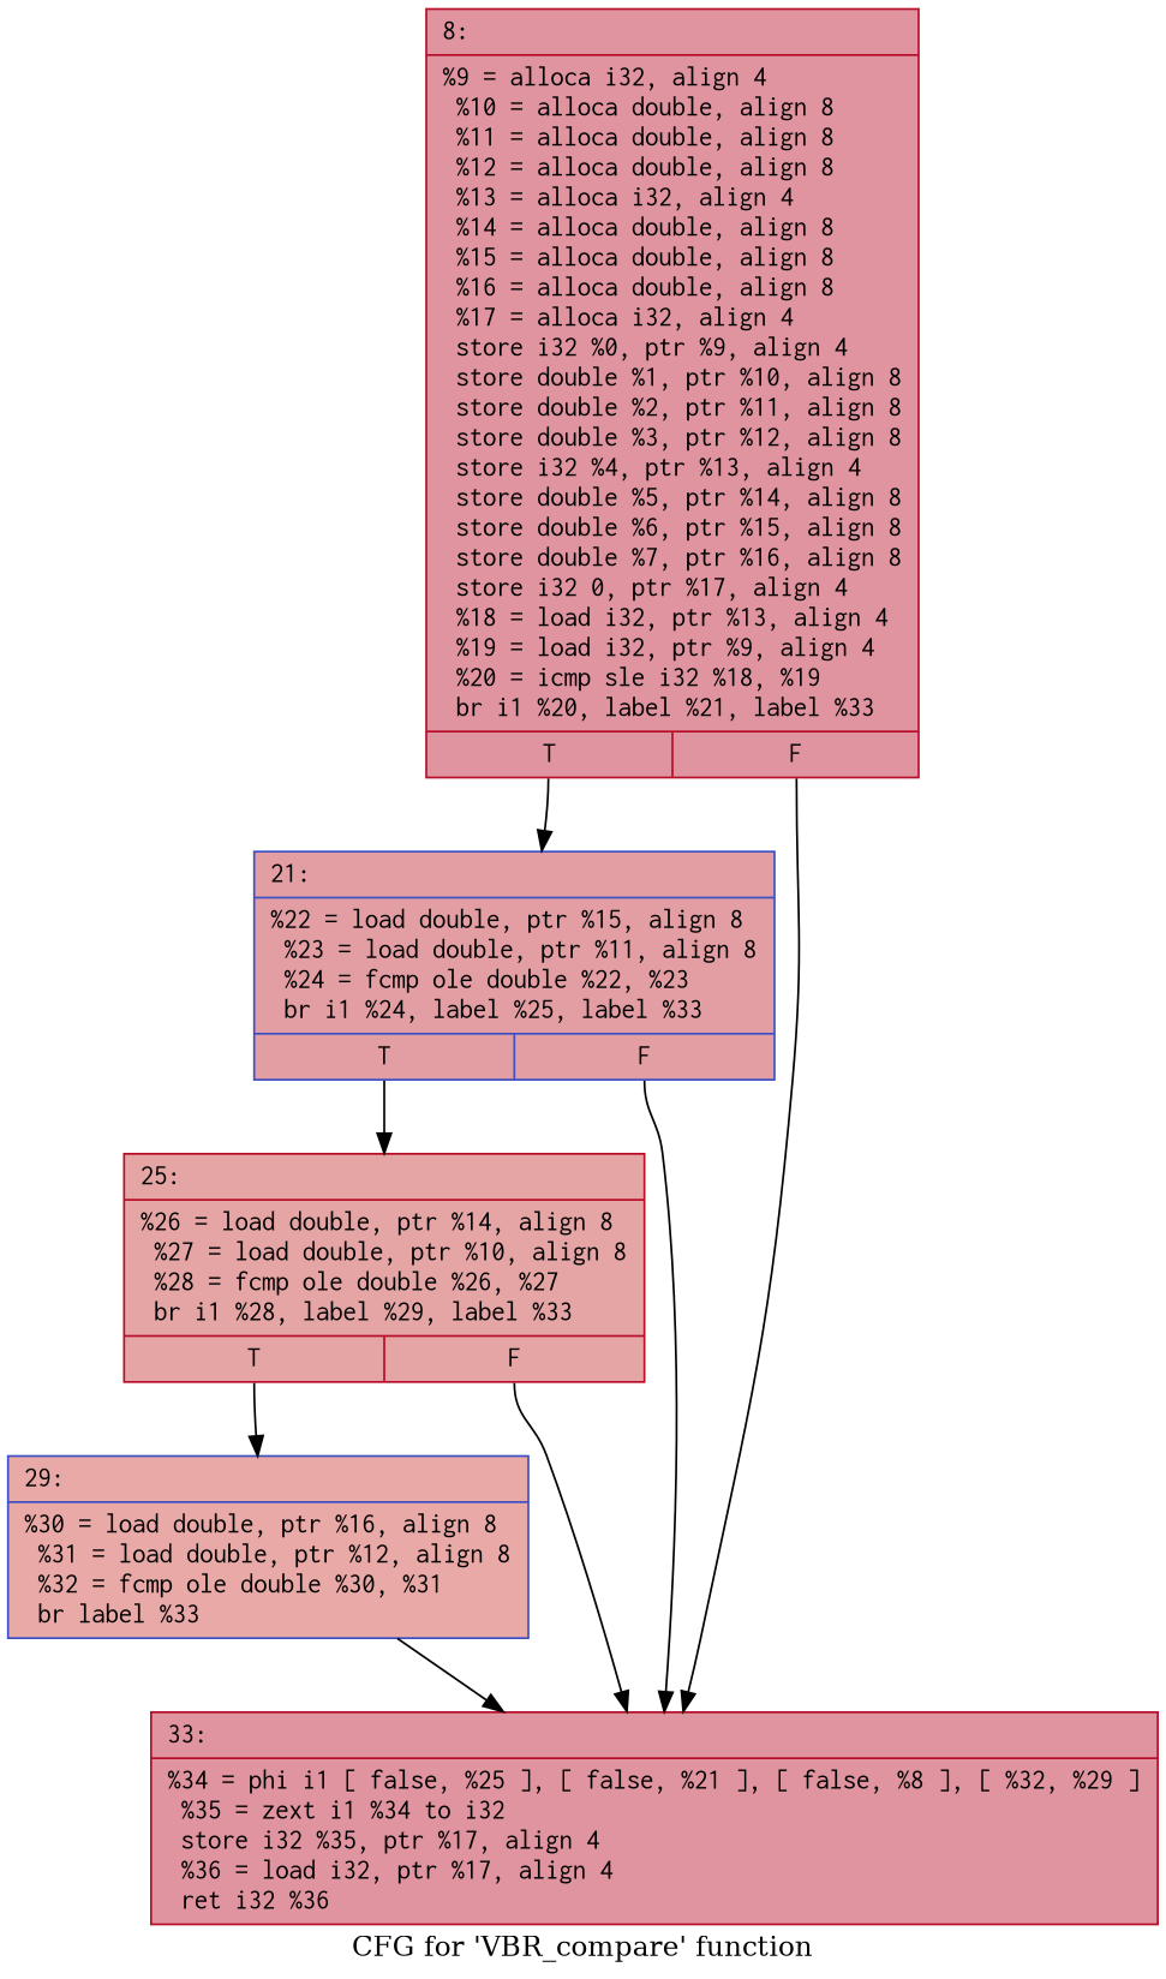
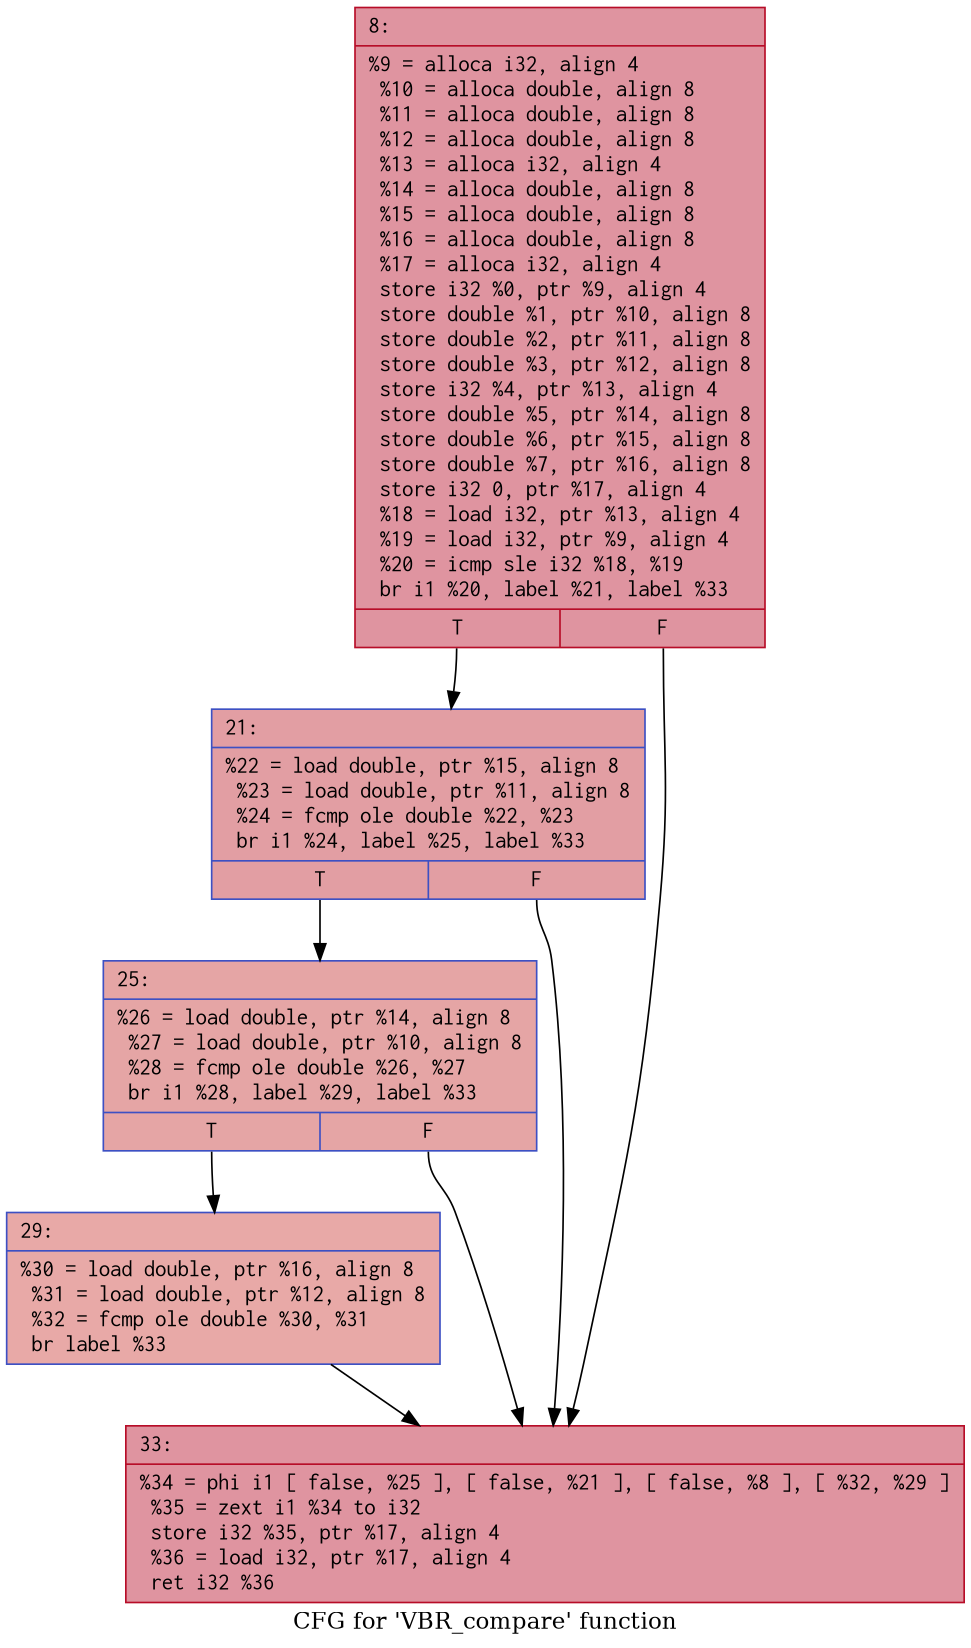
  digraph {
    label="CFG for 'VBR_compare' function"
    node [color="#3d50c3ff" fillcolor="#b70d2870" fontname=Courier shape=record style=filled]
    edge [tailport=s0]
    n1 [color="#b70d28ff" label="{8:\l|  %9 = alloca i32, align 4\l  %10 = alloca double, align 8\l  %11 = alloca double, align 8\l  %12 = alloca double, align 8\l  %13 = alloca i32, align 4\l  %14 = alloca double, align 8\l  %15 = alloca double, align 8\l  %16 = alloca double, align 8\l  %17 = alloca i32, align 4\l  store i32 %0, ptr %9, align 4\l  store double %1, ptr %10, align 8\l  store double %2, ptr %11, align 8\l  store double %3, ptr %12, align 8\l  store i32 %4, ptr %13, align 4\l  store double %5, ptr %14, align 8\l  store double %6, ptr %15, align 8\l  store double %7, ptr %16, align 8\l  store i32 0, ptr %17, align 4\l  %18 = load i32, ptr %13, align 4\l  %19 = load i32, ptr %9, align 4\l  %20 = icmp sle i32 %18, %19\l  br i1 %20, label %21, label %33\l|{<s0>T|<s1>F}}"]
    n2 [fillcolor="#be242e70" label="{21:\l|  %22 = load double, ptr %15, align 8\l  %23 = load double, ptr %11, align 8\l  %24 = fcmp ole double %22, %23\l  br i1 %24, label %25, label %33\l|{<s0>T|<s1>F}}"]
    n3 [color="#b70d28ff" label="{33:\l|  %34 = phi i1 [ false, %25 ], [ false, %21 ], [ false, %8 ], [ %32, %29 ]\l  %35 = zext i1 %34 to i32\l  store i32 %35, ptr %17, align 4\l  %36 = load i32, ptr %17, align 4\l  ret i32 %36\l}"]
-   n4 [color="#b70d28ff" fillcolor="#c5333470" label="{25:\l|  %26 = load double, ptr %14, align 8\l  %27 = load double, ptr %10, align 8\l  %28 = fcmp ole double %26, %27\l  br i1 %28, label %29, label %33\l|{<s0>T|<s1>F}}"]
+   n4 [fillcolor="#c5333470" label="{25:\l|  %26 = load double, ptr %14, align 8\l  %27 = load double, ptr %10, align 8\l  %28 = fcmp ole double %26, %27\l  br i1 %28, label %29, label %33\l|{<s0>T|<s1>F}}"]
    n5 [fillcolor="#ca3b3770" label="{29:\l|  %30 = load double, ptr %16, align 8\l  %31 = load double, ptr %12, align 8\l  %32 = fcmp ole double %30, %31\l  br label %33\l}"]
    n1 -> n2
    n1 -> n3 [tailport=s1]
    n2 -> n3 [tailport=s1]
    n2 -> n4
    n4 -> n3 [tailport=s1]
    n4 -> n5
    n5 -> n3 [tailport=""]
  }
